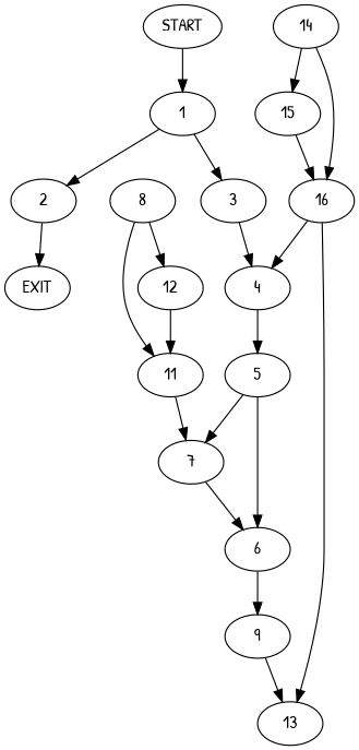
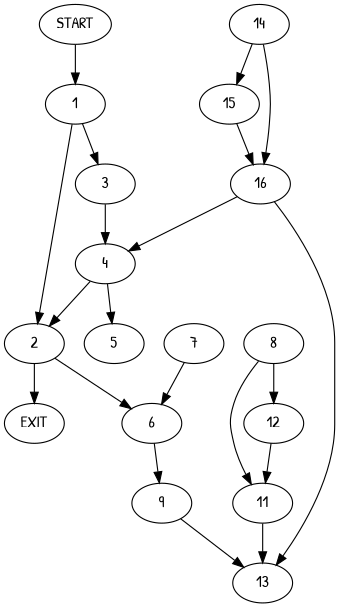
  digraph {
    fontname="Patrick Hand"
    node [fontname="Patrick Hand"]
    edge [fontname="Patrick Hand"]
    n1 [label=START]
    1
    2
    3
    n5 [label=EXIT]
    4
    5
    6
    7
    9
    13
    8
    11
    12
    14
    15
    16
    n1 -> 1
    1 -> 2
    1 -> 3
    2 -> n5
    3 -> 4
+   4 -> 2
    4 -> 5
-   5 -> 6
-   5 -> 7
+   2 -> 6
    6 -> 9
    7 -> 6
    9 -> 13
    8 -> 11
    8 -> 12
-   11 -> 7
+   11 -> 13
    12 -> 11
    14 -> 15
    14 -> 16
    15 -> 16
    16 -> 4
    16 -> 13
  }
